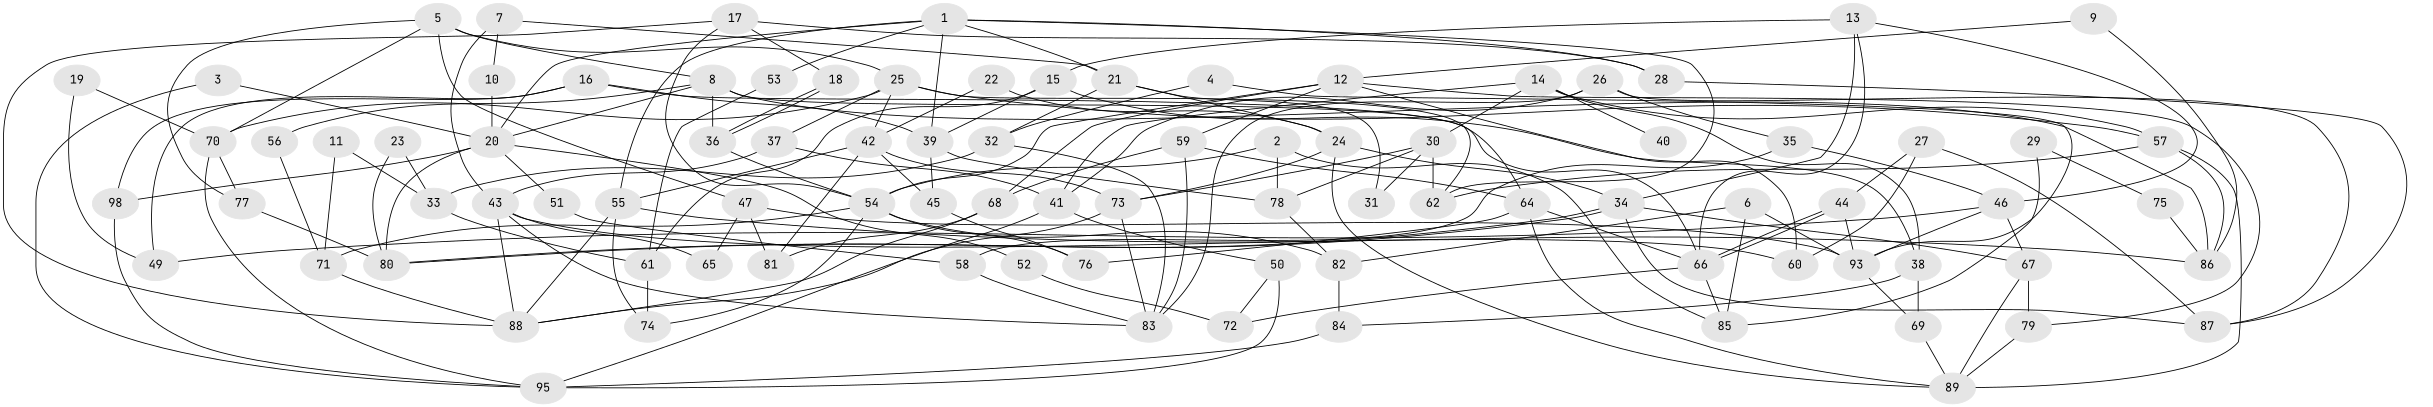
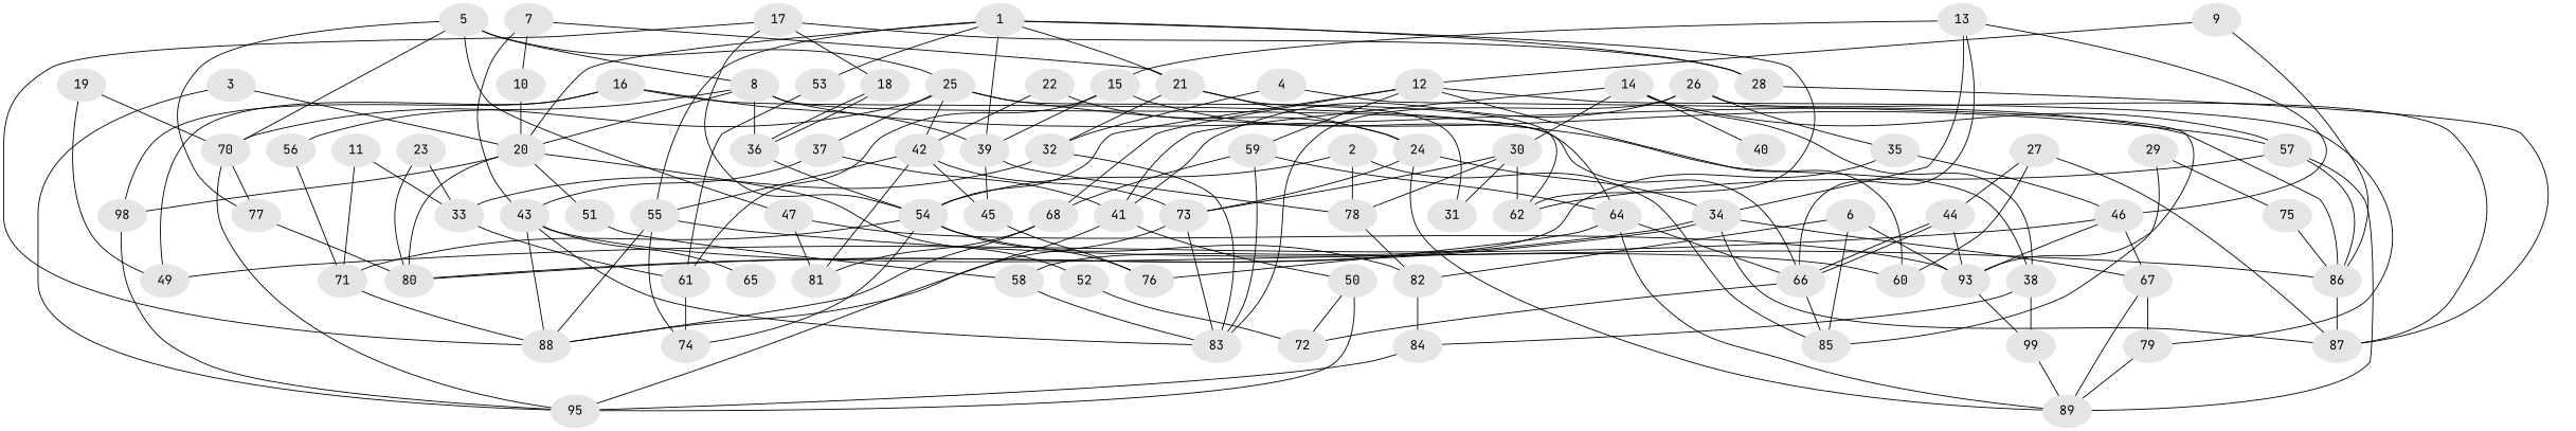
  graph {
    fontname="JetBrains Mono"
    node [color=gray90 fontname="JetBrains Mono" style=filled]
    edge [fontname="JetBrains Mono"]
    1
    20
    21
    28
    39
    53
    55
    62
    n9 [label=98]
    51
    52
    80
    32
    24
    31
    87
    78
    45
    61
    86
    88
    74
    2
    54
    85
    82
    71
    76
    3
    n30 [label=95]
    4
    n32 [label=93]
    33
    83
-   69
+   69 [label=99]
    5
    8
    25
    47
    70
    77
    36
    56
    64
    57
    42
    37
    81
    65
    6
    29
    75
    84
    7
    10
    43
    60
    66
    89
    9
    12
    59
    68
    79
    11
    13
    15
    34
    46
    38
    67
    49
    72
    14
    30
    40
    41
    73
    50
    16
    17
    18
    19
    58
    22
    23
    26
    35
    27
    44
    1 -- 20
    1 -- 21
    1 -- 28
    1 -- 39
    1 -- 53
    1 -- 55
    1 -- 62
    20 -- n9
    20 -- 51
    20 -- 52
    20 -- 80
    21 -- 32
    21 -- 24
    21 -- 31
    28 -- 87
    39 -- 78
    39 -- 45
    53 -- 61
    55 -- 86
    55 -- 88
    55 -- 74
    n9 -- n30
    51 -- 58
    52 -- 72
    32 -- 33
    32 -- 83
    24 -- 89
    24 -- 34
    24 -- 73
    78 -- 82
    45 -- 76
    61 -- 74
+   86 -- 87
    2 -- 78
    2 -- 54
    2 -- 85
    54 -- 74
    54 -- 82
    54 -- 71
    54 -- 76
    82 -- 84
    71 -- 88
    3 -- 20
    3 -- n30
    4 -- 32
    4 -- n32
    n32 -- 69
    33 -- 61
    69 -- 89
    5 -- 8
    5 -- 25
    5 -- 47
    5 -- 70
    5 -- 77
    8 -- 20
    8 -- 86
    8 -- 36
    8 -- 56
    8 -- 64
    25 -- 62
    25 -- 70
    25 -- 57
    25 -- 42
    25 -- 37
    47 -- n32
    47 -- 81
-   47 -- 65
    70 -- n30
    70 -- 77
    77 -- 80
    36 -- 54
    56 -- 71
    64 -- 76
    64 -- 66
    64 -- 89
    57 -- 62
    57 -- 86
    57 -- 89
    42 -- 55
    42 -- 45
    42 -- 81
    42 -- 73
    37 -- 43
    37 -- 41
    6 -- 85
    6 -- 82
    6 -- n32
    29 -- 85
    29 -- 75
    75 -- 86
    84 -- n30
    7 -- 21
    7 -- 10
    7 -- 43
    10 -- 20
    43 -- 88
    43 -- 83
    43 -- 65
    43 -- 60
    66 -- 85
    66 -- 72
    9 -- 86
    9 -- 12
    12 -- 54
    12 -- 60
    12 -- 59
    12 -- 68
    12 -- 79
    59 -- 83
    59 -- 64
    59 -- 68
    68 -- 88
    68 -- 81
    79 -- 89
    11 -- 71
    11 -- 33
    13 -- 66
    13 -- 15
    13 -- 34
    13 -- 46
    15 -- 39
    15 -- 61
    15 -- 38
    34 -- 80
    34 -- 80
    34 -- 87
    34 -- 67
    46 -- n32
    46 -- 67
    46 -- 49
    38 -- 69
    38 -- 84
    67 -- 89
    67 -- 79
    14 -- 57
    14 -- 38
    14 -- 30
    14 -- 40
    14 -- 41
    30 -- 62
    30 -- 31
    30 -- 78
    30 -- 73
    41 -- n30
    41 -- 50
    73 -- 88
    73 -- 83
    50 -- n30
    50 -- 72
    16 -- 39
    16 -- n9
    16 -- 66
    16 -- 49
    17 -- 28
    17 -- 88
    17 -- 54
    17 -- 18
    18 -- 36
    18 -- 36
    19 -- 70
    19 -- 49
    58 -- 83
    22 -- 24
    22 -- 42
    23 -- 80
    23 -- 33
    26 -- 87
    26 -- 83
    26 -- 41
    26 -- 35
    35 -- 46
    35 -- 58
    27 -- 87
    27 -- 60
    27 -- 44
    44 -- n32
    44 -- 66
    44 -- 66
  }
